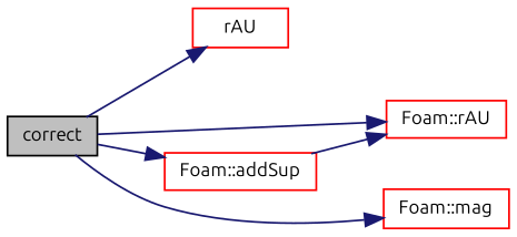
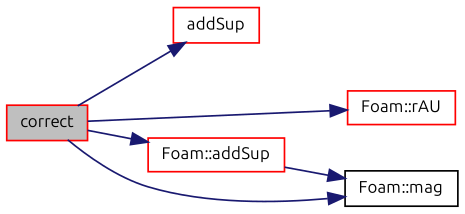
  digraph {
    fontname=Ubuntu
    rankdir=LR
    node [color=red fontname=Ubuntu fontsize=10 shape=record]
    edge [color=midnightblue fontname=Ubuntu fontsize=10 labelfontname=FreeSans labelfontsize=10 style=solid]
-   n1 [color=black fillcolor=grey75 fontcolor=black height=0.2 label=correct style=filled width=0.4]
-   n2 [height=0.2 label=rAU width=0.4]
+   n1 [fillcolor=grey75 fontcolor=black height=0.2 label=correct style=filled width=0.4]
+   n2 [height=0.2 label=addSup width=0.4]
    n3 [height=0.2 label="Foam::rAU" width=0.4]
-   n4 [height=0.2 label="Foam::mag" width=0.4]
+   n4 [color=black height=0.2 label="Foam::mag" width=0.4]
    n5 [height=0.2 label="Foam::addSup" width=0.4]
    n1 -> n2
    n1 -> n3
    n1 -> n4
    n1 -> n5
-   n5 -> n3
+   n5 -> n4
  }
